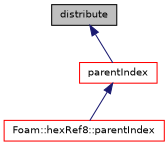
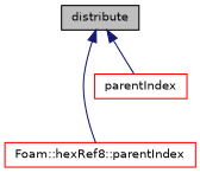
  digraph {
    rankdir=TB
    node [color=red fontname=Helvetica fontsize=10 shape=record]
    edge [color=midnightblue dir=back fontname=Helvetica fontsize=10 labelfontname=Helvetica labelfontsize=10 style=solid]
    n1 [color=black fillcolor=grey75 fontcolor=black height=0.2 label=distribute style=filled width=0.4]
    n2 [height=0.2 label="Foam::hexRef8::parentIndex" width=0.4]
    n3 [height=0.2 label=parentIndex width=0.4]
-   n3 -> n2
+   n1 -> n2
    n1 -> n3
  }
